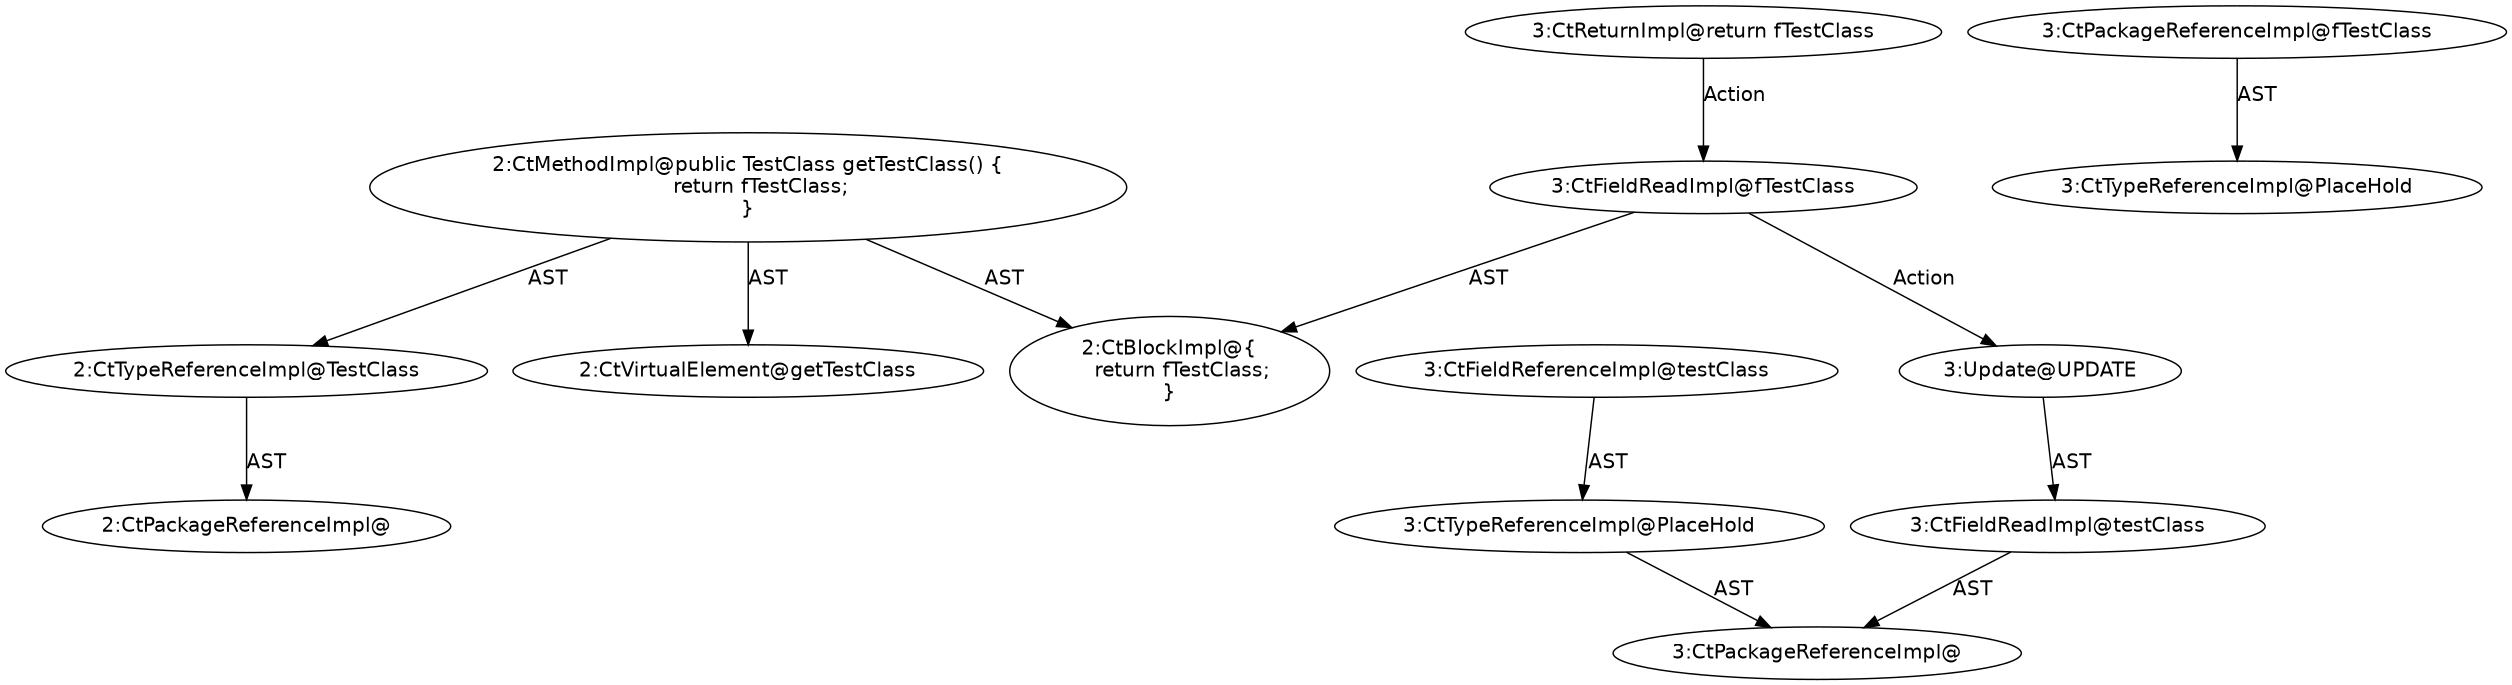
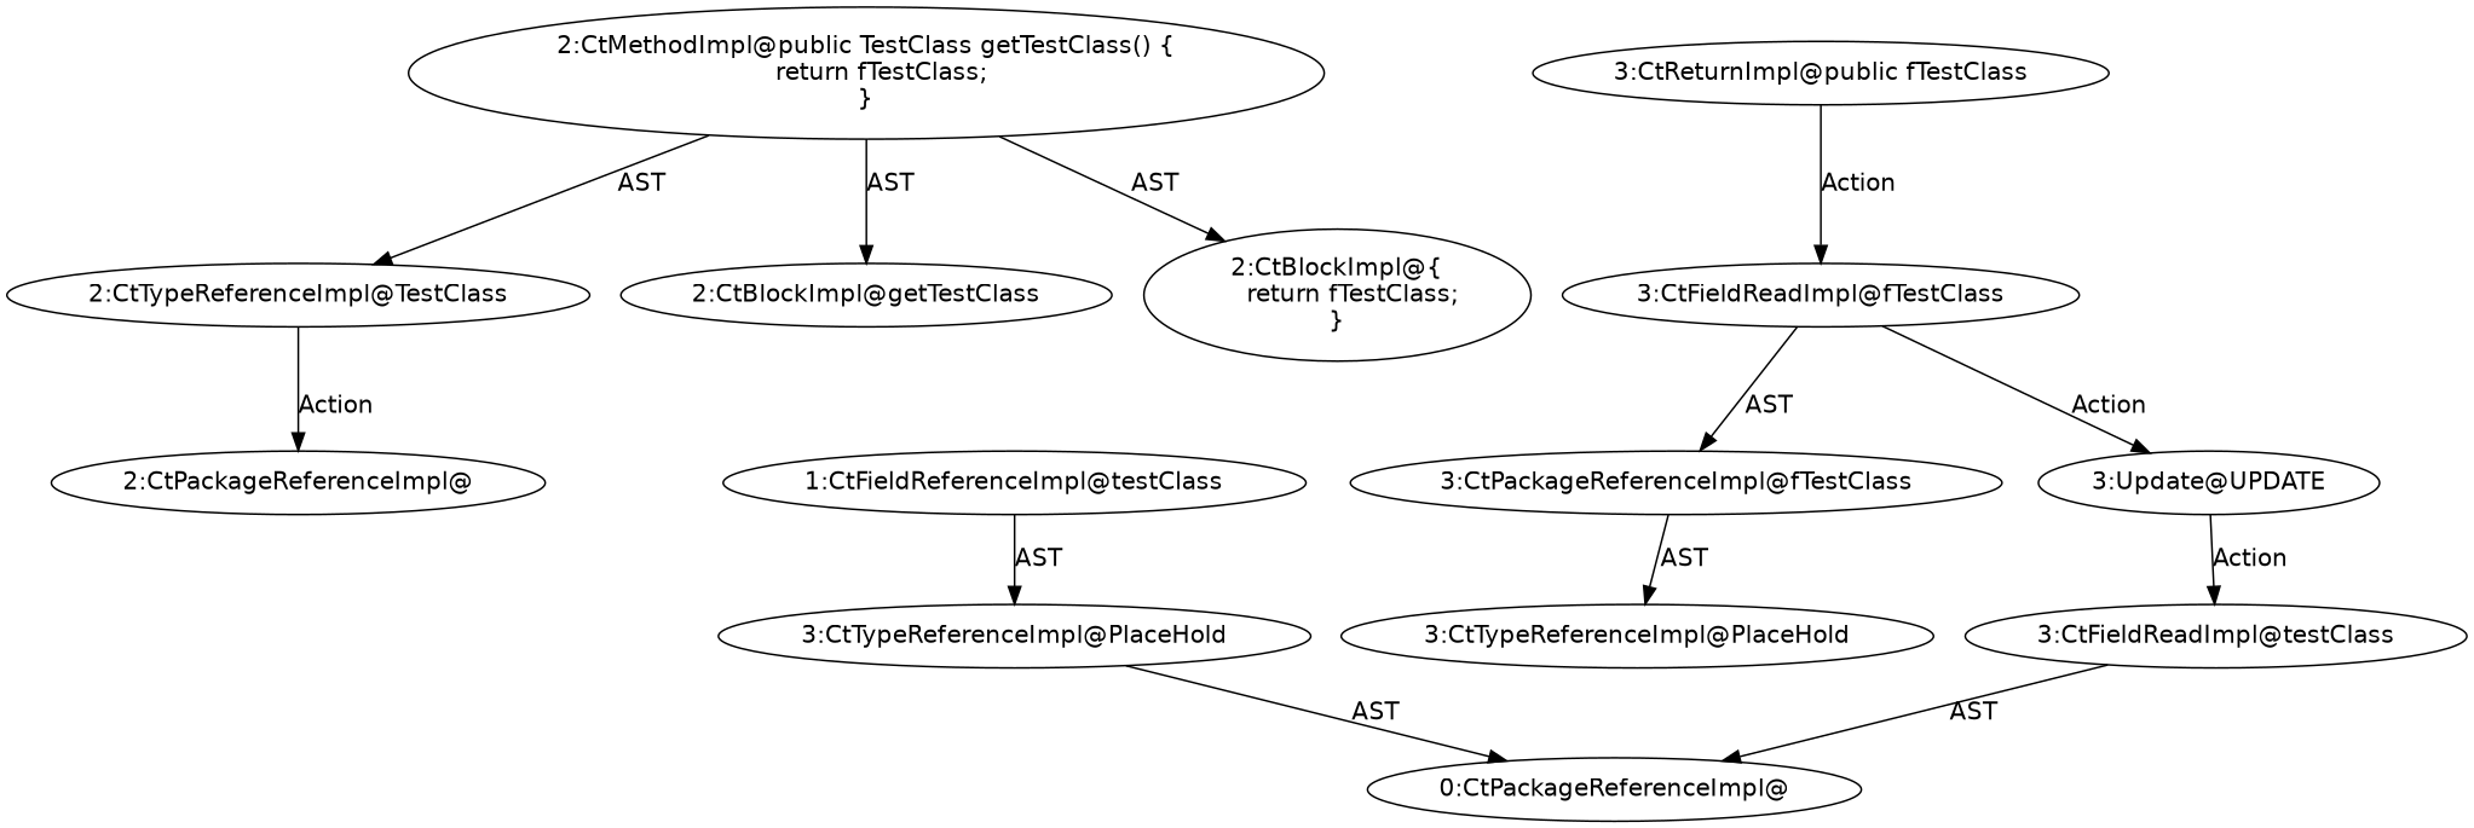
  digraph {
    fontname="DejaVu Sans"
    node [fontname="DejaVu Sans" shape=ellipse]
    edge [fontname="DejaVu Sans"]
    n1 [label="2:CtTypeReferenceImpl@TestClass"]
    n2 [label="2:CtPackageReferenceImpl@"]
-   n3 [label="2:CtVirtualElement@getTestClass"]
+   n3 [label="2:CtBlockImpl@getTestClass"]
    n4 [label="3:CtPackageReferenceImpl@fTestClass"]
    n5 [label="3:CtTypeReferenceImpl@PlaceHold"]
    n6 [label="3:CtFieldReadImpl@fTestClass"]
    n7 [label="3:Update@UPDATE"]
    n8 [label="3:CtFieldReadImpl@testClass"]
-   n9 [label="3:CtReturnImpl@return fTestClass"]
+   n9 [label="3:CtReturnImpl@public fTestClass"]
    n10 [label="2:CtBlockImpl@\{\n    return fTestClass;\n\}"]
    n11 [label="2:CtMethodImpl@public TestClass getTestClass() \{\n    return fTestClass;\n\}"]
-   n12 [label="3:CtPackageReferenceImpl@"]
+   n12 [label="0:CtPackageReferenceImpl@"]
    n13 [label="3:CtTypeReferenceImpl@PlaceHold"]
-   n14 [label="3:CtFieldReferenceImpl@testClass"]
-   n1 -> n2 [label=AST]
+   n14 [label="1:CtFieldReferenceImpl@testClass"]
+   n1 -> n2 [label=Action]
    n4 -> n5 [label=AST]
-   n6 -> n10 [label=AST]
+   n6 -> n4 [label=AST]
    n6 -> n7 [label=Action]
-   n7 -> n8 [label=AST]
+   n7 -> n8 [label=Action]
    n8 -> n12 [label=AST]
    n9 -> n6 [label=Action]
    n11 -> n1 [label=AST]
    n11 -> n3 [label=AST]
    n11 -> n10 [label=AST]
    n13 -> n12 [label=AST]
    n14 -> n13 [label=AST]
  }
